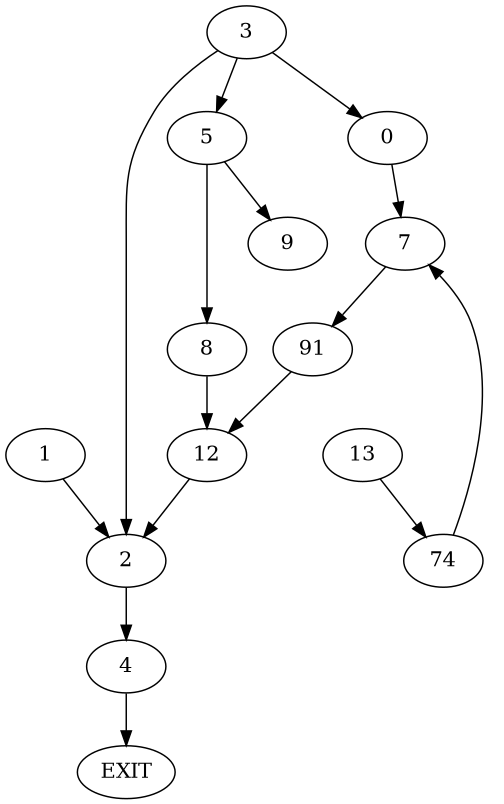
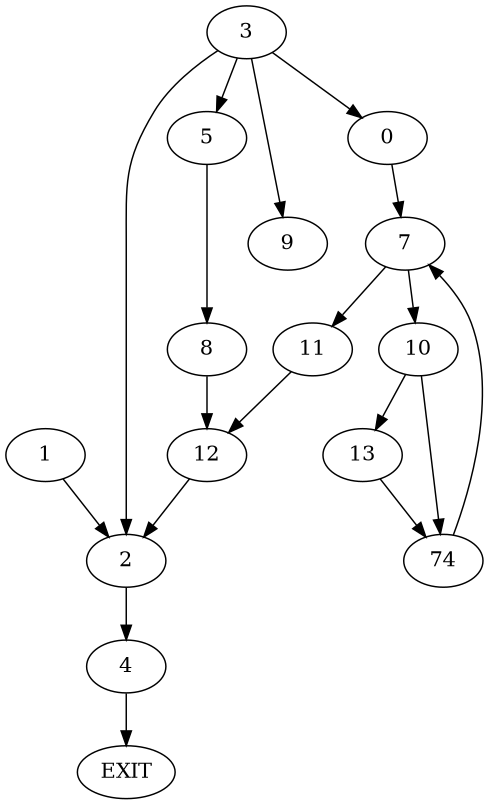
  digraph {
    1
    2
    n3 [label=EXIT]
    4
    3
    5
    n7 [label=0]
    8
    9
    7
    12
-   11 [label=91]
+   10
+   11
    13
    n15 [label=74]
    1 -> 2
    2 -> 4
    4 -> n3
    3 -> 2
    3 -> 5
    3 -> n7
    5 -> 8
-   5 -> 9
+   3 -> 9
    n7 -> 7
    8 -> 12
+   7 -> 10
    7 -> 11
    12 -> 2
+   10 -> 13
+   10 -> n15
    11 -> 12
    13 -> n15
    n15 -> 7
  }
